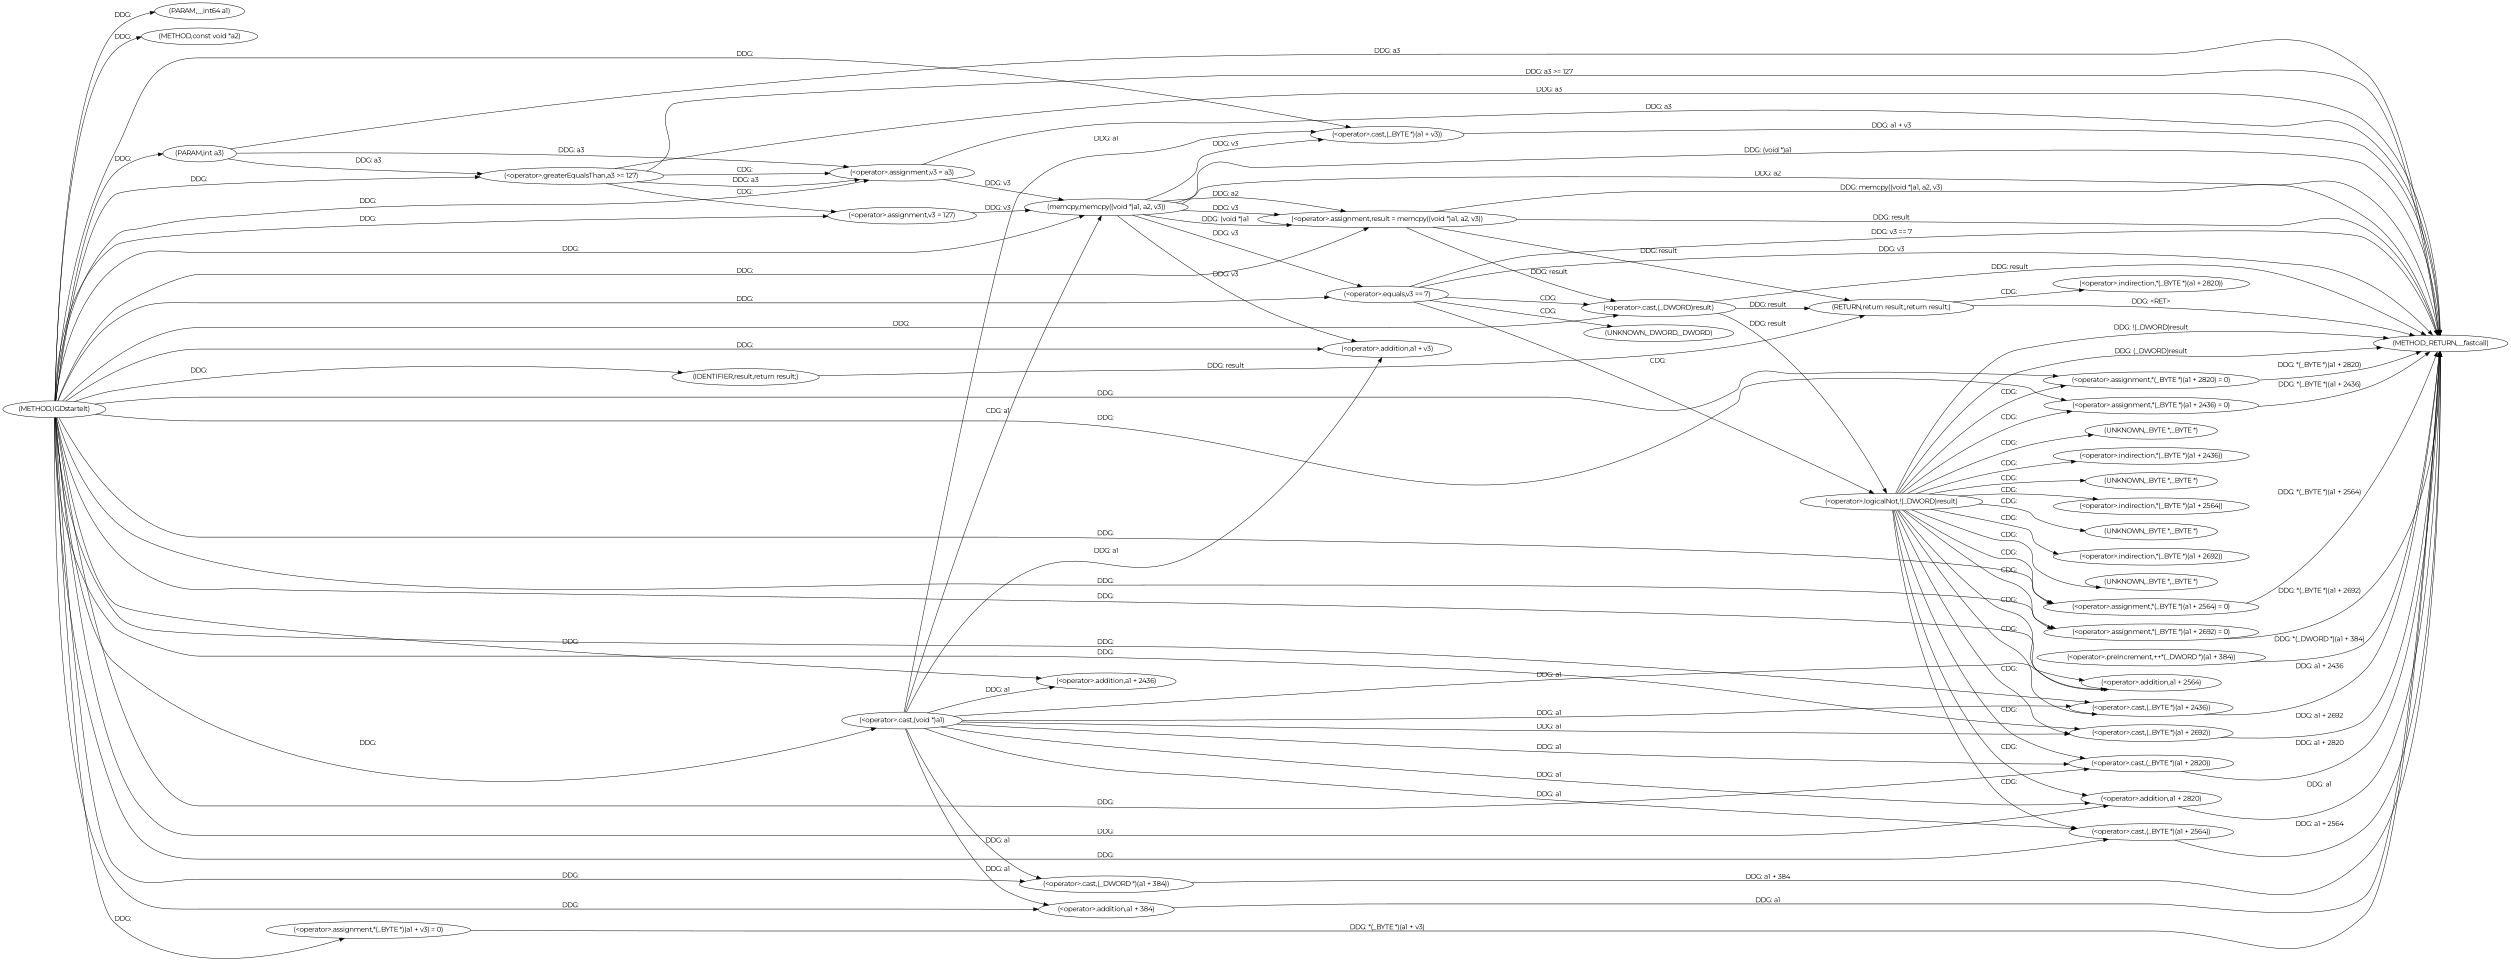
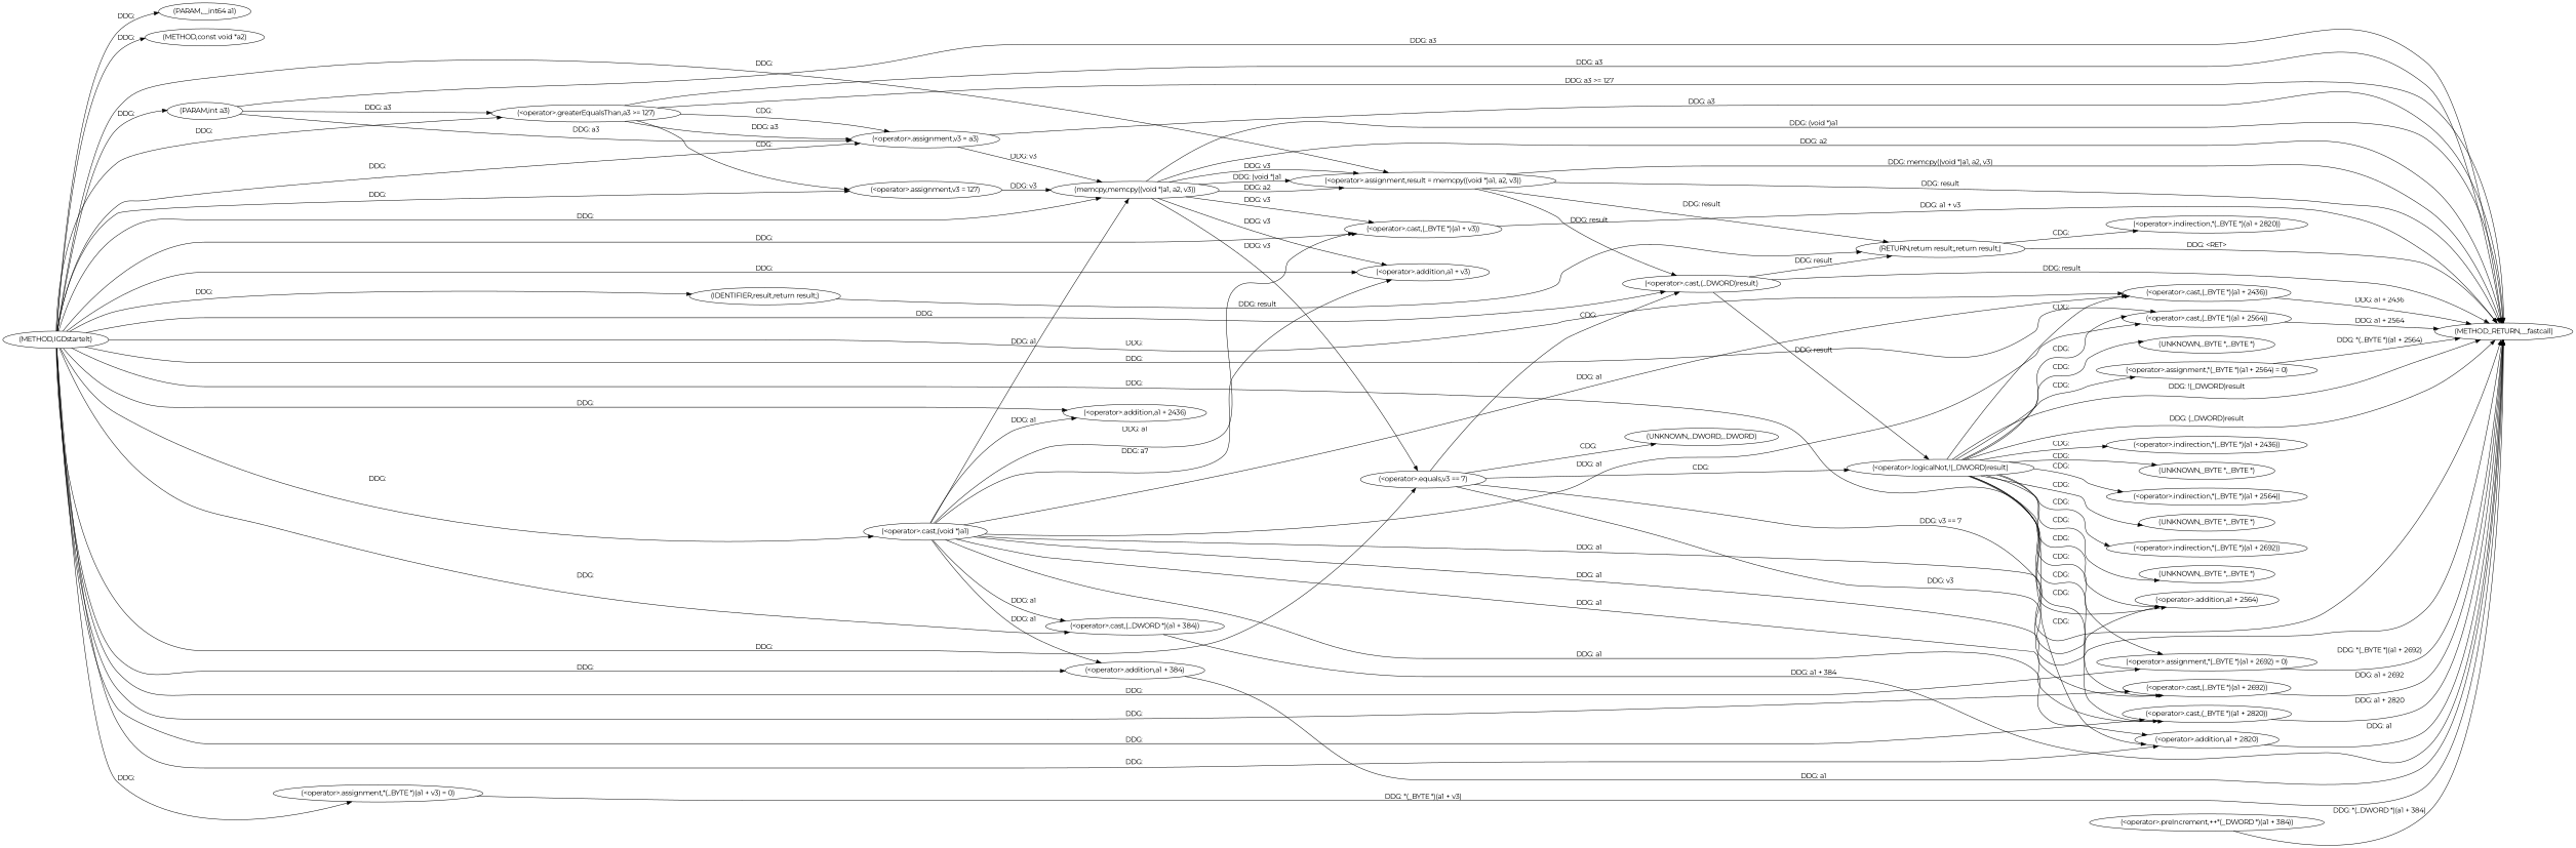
  digraph {
    fontname=Montserrat
    rankdir=LR
    node [fontname=Montserrat]
    edge [fontname=Montserrat]
    n1 [label="(METHOD,IGDstartelt)"]
    n2 [label="(PARAM,__int64 a1)"]
    n3 [label="(METHOD,const void *a2)"]
    n4 [label="(PARAM,int a3)"]
    n5 [label="(<operator>.greaterEqualsThan,a3 >= 127)"]
    n6 [label="(<operator>.assignment,v3 = 127)"]
    n7 [label="(<operator>.assignment,v3 = a3)"]
    n8 [label="(<operator>.assignment,result = memcpy((void *)a1, a2, v3))"]
    n9 [label="(memcpy,memcpy((void *)a1, a2, v3))"]
    n10 [label="(<operator>.cast,(void *)a1)"]
    n11 [label="(<operator>.assignment,*(_BYTE *)(a1 + v3) = 0)"]
    n12 [label="(<operator>.cast,(_BYTE *)(a1 + v3))"]
    n13 [label="(<operator>.addition,a1 + v3)"]
    n14 [label="(<operator>.cast,(_DWORD *)(a1 + 384))"]
    n15 [label="(<operator>.addition,a1 + 384)"]
    n16 [label="(<operator>.equals,v3 == 7)"]
    n17 [label="(<operator>.cast,(_DWORD)result)"]
-   n18 [label="(<operator>.assignment,*(_BYTE *)(a1 + 2436) = 0)"]
    n19 [label="(<operator>.cast,(_BYTE *)(a1 + 2436))"]
    n20 [label="(<operator>.addition,a1 + 2436)"]
    n21 [label="(<operator>.assignment,*(_BYTE *)(a1 + 2564) = 0)"]
    n22 [label="(<operator>.cast,(_BYTE *)(a1 + 2564))"]
    n23 [label="(<operator>.addition,a1 + 2564)"]
    n24 [label="(<operator>.assignment,*(_BYTE *)(a1 + 2692) = 0)"]
    n25 [label="(<operator>.cast,(_BYTE *)(a1 + 2692))"]
-   n26 [label="(<operator>.assignment,*(_BYTE *)(a1 + 2820) = 0)"]
    n27 [label="(<operator>.cast,(_BYTE *)(a1 + 2820))"]
    n28 [label="(<operator>.addition,a1 + 2820)"]
    n29 [label="(IDENTIFIER,result,return result;)"]
    n30 [label="(METHOD_RETURN,__fastcall)"]
    n31 [label="(RETURN,return result;,return result;)"]
    n32 [label="(<operator>.logicalNot,!(_DWORD)result)"]
    n33 [label="(UNKNOWN,_DWORD,_DWORD)"]
    n34 [label="(<operator>.indirection,*(_BYTE *)(a1 + 2820))"]
    n35 [label="(<operator>.preIncrement,++*(_DWORD *)(a1 + 384))"]
    n36 [label="(<operator>.indirection,*(_BYTE *)(a1 + 2436))"]
    n37 [label="(UNKNOWN,_BYTE *,_BYTE *)"]
    n38 [label="(<operator>.indirection,*(_BYTE *)(a1 + 2564))"]
    n39 [label="(UNKNOWN,_BYTE *,_BYTE *)"]
    n40 [label="(<operator>.indirection,*(_BYTE *)(a1 + 2692))"]
    n41 [label="(UNKNOWN,_BYTE *,_BYTE *)"]
    n42 [label="(UNKNOWN,_BYTE *,_BYTE *)"]
    n1 -> n2 [label="DDG: "]
    n1 -> n3 [label="DDG: "]
    n1 -> n4 [label="DDG: "]
    n1 -> n5 [label="DDG: "]
    n1 -> n6 [label="DDG: "]
    n1 -> n7 [label="DDG: "]
    n1 -> n8 [label="DDG: "]
    n1 -> n9 [label="DDG: "]
    n1 -> n10 [label="DDG: "]
    n1 -> n11 [label="DDG: "]
    n1 -> n12 [label="DDG: "]
    n1 -> n13 [label="DDG: "]
    n1 -> n14 [label="DDG: "]
    n1 -> n15 [label="DDG: "]
    n1 -> n16 [label="DDG: "]
    n1 -> n17 [label="DDG: "]
-   n1 -> n18 [label="DDG: "]
    n1 -> n19 [label="DDG: "]
    n1 -> n20 [label="DDG: "]
-   n1 -> n21 [label="DDG: "]
    n1 -> n22 [label="DDG: "]
    n1 -> n23 [label="DDG: "]
    n1 -> n24 [label="DDG: "]
    n1 -> n25 [label="DDG: "]
-   n1 -> n26 [label="DDG: "]
    n1 -> n27 [label="DDG: "]
    n1 -> n28 [label="DDG: "]
    n1 -> n29 [label="DDG: "]
    n4 -> n5 [label="DDG: a3"]
    n4 -> n7 [label="DDG: a3"]
    n4 -> n30 [label="DDG: a3"]
    n5 -> n6 [label="CDG: "]
    n5 -> n7 [label="DDG: a3"]
    n5 -> n7 [label="CDG: "]
    n5 -> n30 [label="DDG: a3 >= 127"]
    n5 -> n30 [label="DDG: a3"]
    n6 -> n9 [label="DDG: v3"]
    n7 -> n9 [label="DDG: v3"]
    n7 -> n30 [label="DDG: a3"]
    n8 -> n17 [label="DDG: result"]
    n8 -> n30 [label="DDG: result"]
    n8 -> n30 [label="DDG: memcpy((void *)a1, a2, v3)"]
    n8 -> n31 [label="DDG: result"]
    n9 -> n8 [label="DDG: (void *)a1"]
    n9 -> n8 [label="DDG: a2"]
    n9 -> n8 [label="DDG: v3"]
    n9 -> n12 [label="DDG: v3"]
    n9 -> n13 [label="DDG: v3"]
    n9 -> n16 [label="DDG: v3"]
    n9 -> n30 [label="DDG: (void *)a1"]
    n9 -> n30 [label="DDG: a2"]
-   n10 -> n9 [label="CDG: a1"]
+   n10 -> n9 [label="DDG: a1"]
    n10 -> n12 [label="DDG: a1"]
-   n10 -> n13 [label="DDG: a1"]
+   n10 -> n13 [label="DDG: a7"]
    n10 -> n14 [label="DDG: a1"]
    n10 -> n15 [label="DDG: a1"]
    n10 -> n19 [label="DDG: a1"]
    n10 -> n20 [label="DDG: a1"]
    n10 -> n22 [label="DDG: a1"]
    n10 -> n23 [label="DDG: a1"]
    n10 -> n25 [label="DDG: a1"]
    n10 -> n27 [label="DDG: a1"]
    n10 -> n28 [label="DDG: a1"]
    n11 -> n30 [label="DDG: *(_BYTE *)(a1 + v3)"]
    n12 -> n30 [label="DDG: a1 + v3"]
    n14 -> n30 [label="DDG: a1 + 384"]
    n15 -> n30 [label="DDG: a1"]
    n16 -> n17 [label="CDG: "]
    n16 -> n30 [label="DDG: v3 == 7"]
    n16 -> n30 [label="DDG: v3"]
    n16 -> n32 [label="CDG: "]
    n16 -> n33 [label="CDG: "]
    n17 -> n30 [label="DDG: result"]
    n17 -> n31 [label="DDG: result"]
    n17 -> n32 [label="DDG: result"]
-   n18 -> n30 [label="DDG: *(_BYTE *)(a1 + 2436)"]
    n19 -> n30 [label="DDG: a1 + 2436"]
    n21 -> n30 [label="DDG: *(_BYTE *)(a1 + 2564)"]
    n22 -> n30 [label="DDG: a1 + 2564"]
    n24 -> n30 [label="DDG: *(_BYTE *)(a1 + 2692)"]
    n25 -> n30 [label="DDG: a1 + 2692"]
-   n26 -> n30 [label="DDG: *(_BYTE *)(a1 + 2820)"]
    n27 -> n30 [label="DDG: a1 + 2820"]
    n28 -> n30 [label="DDG: a1"]
    n29 -> n31 [label="DDG: result"]
    n31 -> n30 [label="DDG: <RET>"]
    n31 -> n34 [label="CDG: "]
-   n32 -> n18 [label="CDG: "]
    n32 -> n19 [label="CDG: "]
    n32 -> n21 [label="CDG: "]
    n32 -> n22 [label="CDG: "]
    n32 -> n23 [label="CDG: "]
    n32 -> n24 [label="CDG: "]
    n32 -> n25 [label="CDG: "]
-   n32 -> n26 [label="CDG: "]
    n32 -> n27 [label="CDG: "]
    n32 -> n28 [label="CDG: "]
    n32 -> n30 [label="DDG: !(_DWORD)result"]
    n32 -> n30 [label="DDG: (_DWORD)result"]
    n32 -> n36 [label="CDG: "]
    n32 -> n37 [label="CDG: "]
    n32 -> n38 [label="CDG: "]
    n32 -> n39 [label="CDG: "]
    n32 -> n40 [label="CDG: "]
    n32 -> n41 [label="CDG: "]
    n32 -> n42 [label="CDG: "]
    n35 -> n30 [label="DDG: *(_DWORD *)(a1 + 384)"]
  }
